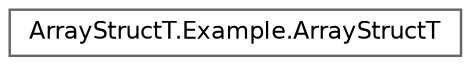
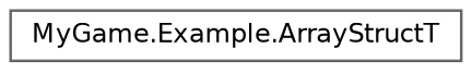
  digraph {
    rankdir=LR
-   n1 [color=grey40 fillcolor=white fontname=Helvetica fontsize=10 height=0.2 label="ArrayStructT.Example.ArrayStructT" shape=box style=filled width=0.4]
+   n1 [color=grey40 fillcolor=white fontname=Helvetica fontsize=10 height=0.2 label="MyGame.Example.ArrayStructT" shape=box style=filled width=0.4]
  }
